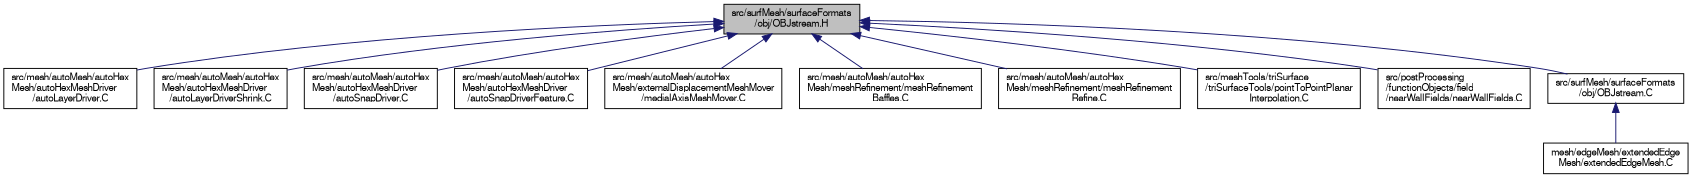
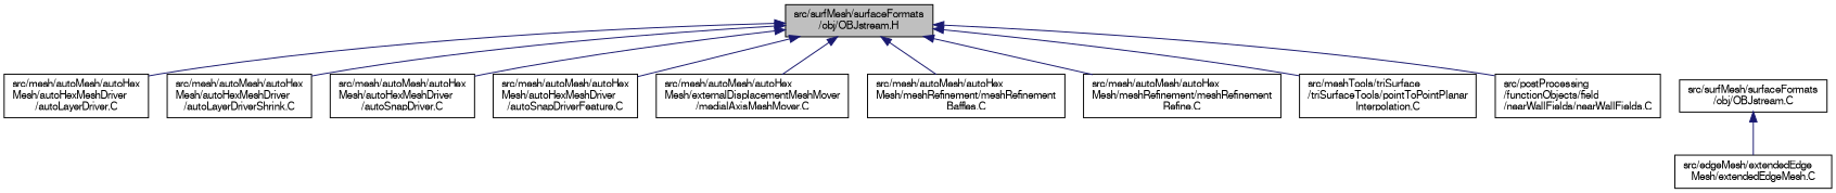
  digraph {
    node [color=black fontname=FreeSans fontsize=10 shape=record]
    edge [color=midnightblue dir=back fontname=FreeSans fontsize=10 labelfontname=FreeSans labelfontsize=10 style=solid]
    n1 [fillcolor=grey75 fontcolor=black height=0.2 label="src/surfMesh/surfaceFormats\l/obj/OBJstream.H" style=filled width=0.4]
    n2 [height=0.2 label="src/mesh/autoMesh/autoHex\lMesh/autoHexMeshDriver\l/autoLayerDriver.C" width=0.4]
    n3 [height=0.2 label="src/mesh/autoMesh/autoHex\lMesh/autoHexMeshDriver\l/autoLayerDriverShrink.C" width=0.4]
    n4 [height=0.2 label="src/mesh/autoMesh/autoHex\lMesh/autoHexMeshDriver\l/autoSnapDriver.C" width=0.4]
    n5 [height=0.2 label="src/mesh/autoMesh/autoHex\lMesh/autoHexMeshDriver\l/autoSnapDriverFeature.C" width=0.4]
    n6 [height=0.2 label="src/mesh/autoMesh/autoHex\lMesh/externalDisplacementMeshMover\l/medialAxisMeshMover.C" width=0.4]
    n7 [height=0.2 label="src/mesh/autoMesh/autoHex\lMesh/meshRefinement/meshRefinement\lBaffles.C" width=0.4]
    n8 [height=0.2 label="src/mesh/autoMesh/autoHex\lMesh/meshRefinement/meshRefinement\lRefine.C" width=0.4]
    n9 [height=0.2 label="src/meshTools/triSurface\l/triSurfaceTools/pointToPointPlanar\lInterpolation.C" width=0.4]
    n10 [height=0.2 label="src/postProcessing\l/functionObjects/field\l/nearWallFields/nearWallFields.C" width=0.4]
    n11 [height=0.2 label="src/surfMesh/surfaceFormats\l/obj/OBJstream.C" width=0.4]
-   n12 [height=0.2 label="mesh/edgeMesh/extendedEdge\lMesh/extendedEdgeMesh.C" width=0.4]
+   n12 [height=0.2 label="src/edgeMesh/extendedEdge\lMesh/extendedEdgeMesh.C" width=0.4]
    n1 -> n2
    n1 -> n3
    n1 -> n4
    n1 -> n5
    n1 -> n6
    n1 -> n7
    n1 -> n8
    n1 -> n9
    n1 -> n10
-   n1 -> n11
    n11 -> n12
  }
